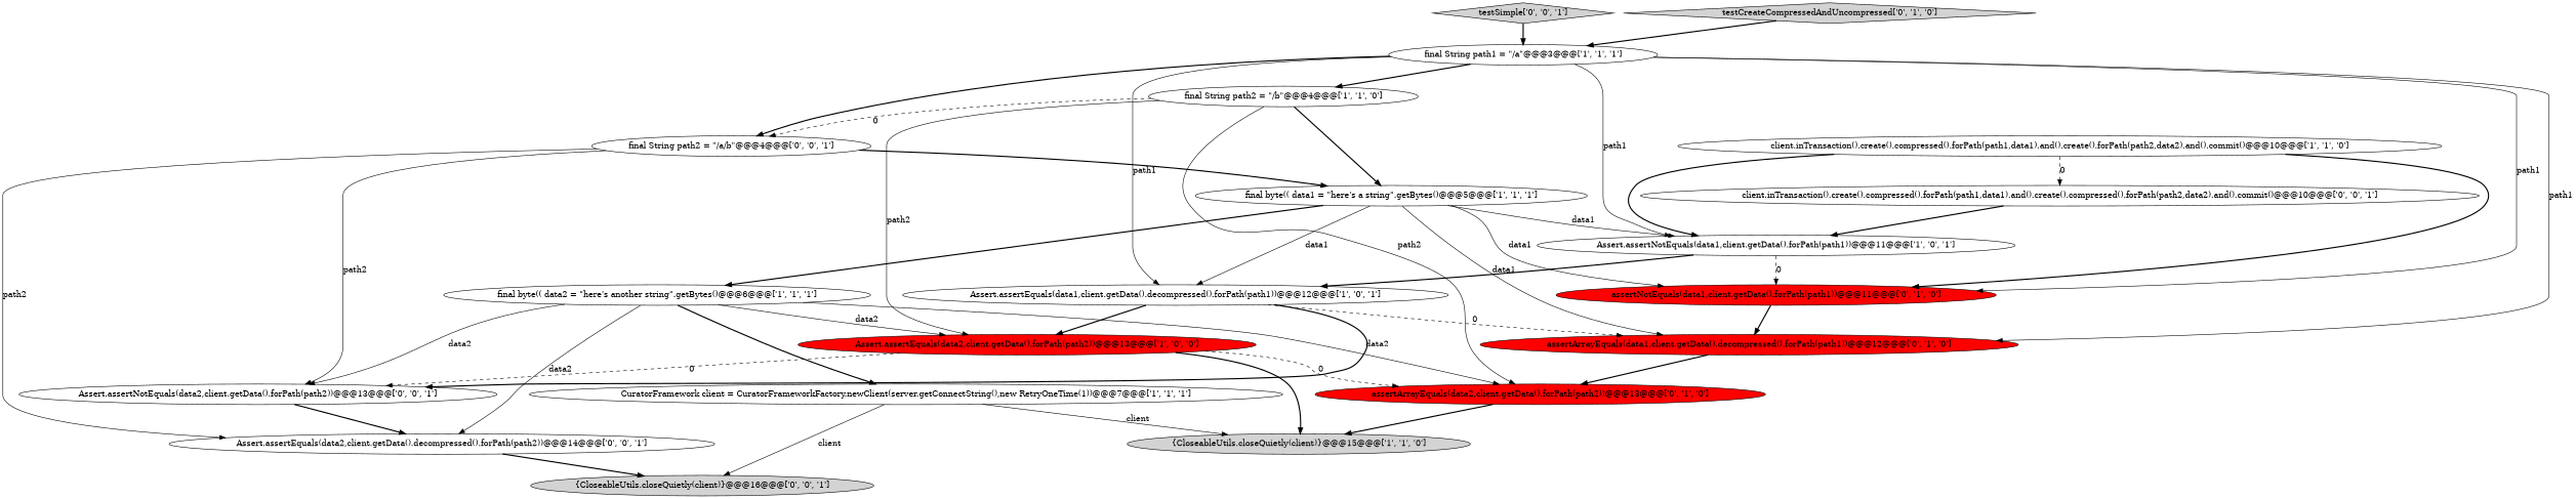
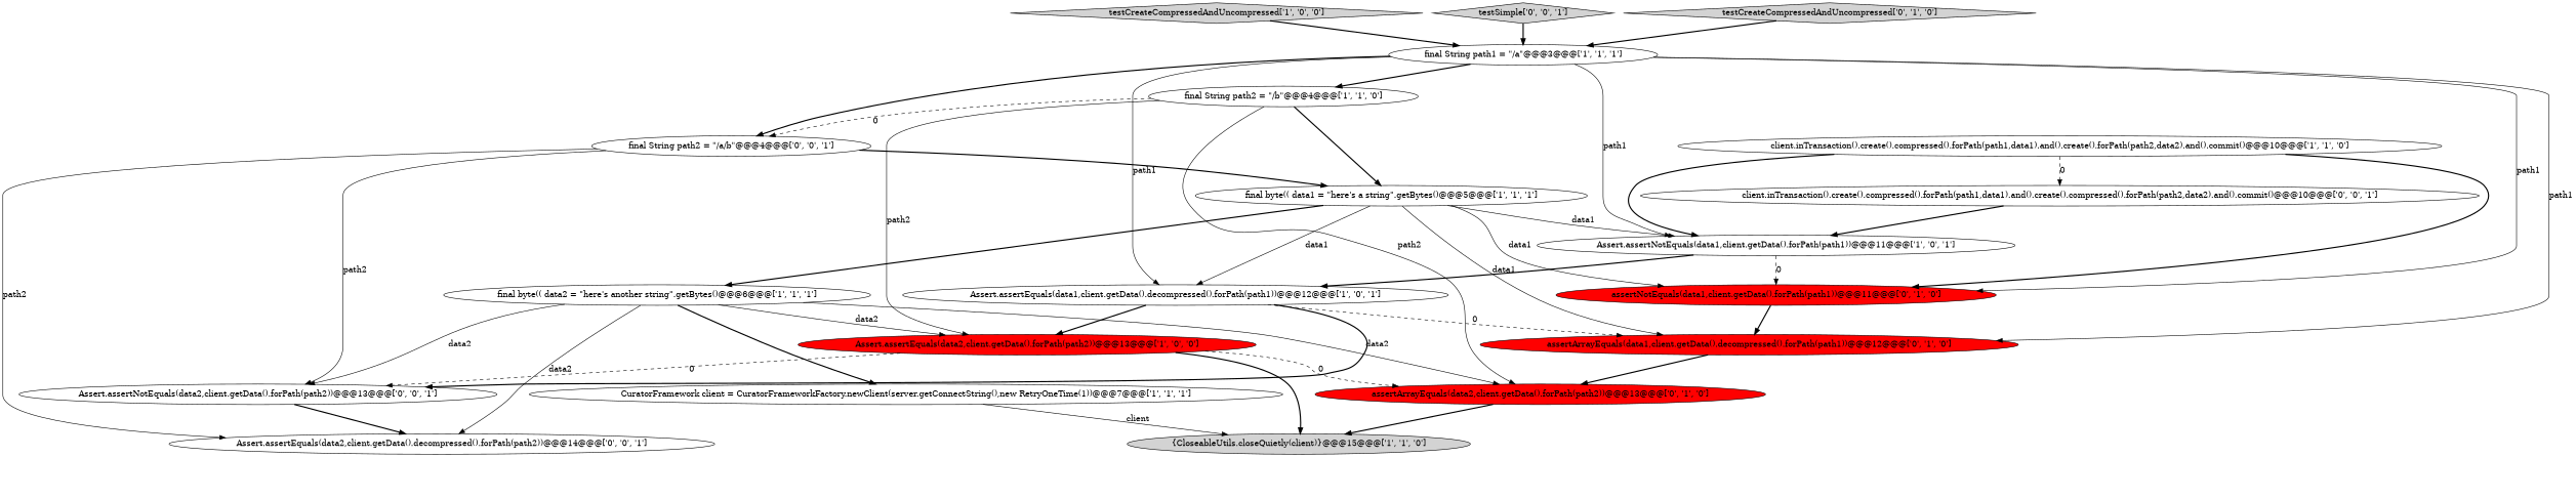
  digraph {
    node [fillcolor=white shape=ellipse style=filled]
    edge [style=bold]
    n1 [label="Assert.assertNotEquals(data1,client.getData().forPath(path1))@@@11@@@['1', '0', '1']"]
    n2 [fillcolor=red label="assertNotEquals(data1,client.getData().forPath(path1))@@@11@@@['0', '1', '0']"]
    n3 [label="Assert.assertEquals(data1,client.getData().decompressed().forPath(path1))@@@12@@@['1', '0', '1']"]
    n4 [fillcolor=red label="assertArrayEquals(data1,client.getData().decompressed().forPath(path1))@@@12@@@['0', '1', '0']"]
    n5 [fillcolor=red label="Assert.assertEquals(data2,client.getData().forPath(path2))@@@13@@@['1', '0', '0']"]
    n6 [label="Assert.assertNotEquals(data2,client.getData().forPath(path2))@@@13@@@['0', '0', '1']"]
-   n7 [fillcolor=lightgray label="{CloseableUtils.closeQuietly(client)}@@@16@@@['0', '0', '1']"]
    n8 [label="final String path2 = \"/b\"@@@4@@@['1', '1', '0']"]
    n9 [label="final String path2 = \"/a/b\"@@@4@@@['0', '0', '1']"]
    n10 [fillcolor=red label="assertArrayEquals(data2,client.getData().forPath(path2))@@@13@@@['0', '1', '0']"]
    n11 [label="final byte(( data1 = \"here's a string\".getBytes()@@@5@@@['1', '1', '1']"]
    n12 [label="Assert.assertEquals(data2,client.getData().decompressed().forPath(path2))@@@14@@@['0', '0', '1']"]
    n13 [fillcolor=lightgray label="{CloseableUtils.closeQuietly(client)}@@@15@@@['1', '1', '0']"]
    n14 [label="final byte(( data2 = \"here's another string\".getBytes()@@@6@@@['1', '1', '1']"]
    n15 [label="client.inTransaction().create().compressed().forPath(path1,data1).and().create().compressed().forPath(path2,data2).and().commit()@@@10@@@['0', '0', '1']"]
+   n16 [fillcolor=lightgray label="testCreateCompressedAndUncompressed['1', '0', '0']" shape=diamond]
    n17 [label="final String path1 = \"/a\"@@@3@@@['1', '1', '1']"]
    n18 [fillcolor=lightgray label="testSimple['0', '0', '1']" shape=diamond]
    n19 [label="client.inTransaction().create().compressed().forPath(path1,data1).and().create().forPath(path2,data2).and().commit()@@@10@@@['1', '1', '0']"]
    n20 [fillcolor=lightgray label="testCreateCompressedAndUncompressed['0', '1', '0']" shape=diamond]
    n21 [label="CuratorFramework client = CuratorFrameworkFactory.newClient(server.getConnectString(),new RetryOneTime(1))@@@7@@@['1', '1', '1']"]
    n1 -> n2 [label=0 style=dashed]
    n1 -> n3
    n2 -> n4
    n3 -> n4 [label=0 style=dashed]
    n3 -> n5
    n3 -> n6
    n4 -> n10
    n5 -> n6 [label=0 style=dashed]
    n5 -> n10 [label=0 style=dashed]
    n5 -> n13
    n6 -> n12
    n8 -> n5 [label=path2 style=solid]
    n8 -> n9 [label=0 style=dashed]
    n8 -> n10 [label=path2 style=solid]
    n8 -> n11
    n9 -> n6 [label=path2 style=solid]
    n9 -> n11
    n9 -> n12 [label=path2 style=solid]
    n10 -> n13
    n11 -> n1 [label=data1 style=solid]
    n11 -> n2 [label=data1 style=solid]
    n11 -> n3 [label=data1 style=solid]
    n11 -> n4 [label=data1 style=solid]
    n11 -> n14
-   n12 -> n7
    n14 -> n5 [label=data2 style=solid]
    n14 -> n6 [label=data2 style=solid]
    n14 -> n10 [label=data2 style=solid]
    n14 -> n12 [label=data2 style=solid]
    n14 -> n21
    n15 -> n1
+   n16 -> n17
    n17 -> n1 [label=path1 style=solid]
    n17 -> n2 [label=path1 style=solid]
    n17 -> n3 [label=path1 style=solid]
    n17 -> n4 [label=path1 style=solid]
    n17 -> n8
    n17 -> n9
    n18 -> n17
    n19 -> n1
    n19 -> n2
    n19 -> n15 [label=0 style=dashed]
    n20 -> n17
-   n21 -> n7 [label=client style=solid]
    n21 -> n13 [label=client style=solid]
  }
